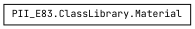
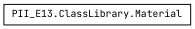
  digraph {
    rankdir=LR
    fontname="JetBrains Mono"
-   n1 [color=black fillcolor=white fontname="JetBrains Mono" fontsize=10 height=0.2 label="PII_E83.ClassLibrary.Material" shape=record style=filled width=0.4]
+   n1 [color=black fillcolor=white fontname="JetBrains Mono" fontsize=10 height=0.2 label="PII_E13.ClassLibrary.Material" shape=record style=filled width=0.4]
  }
